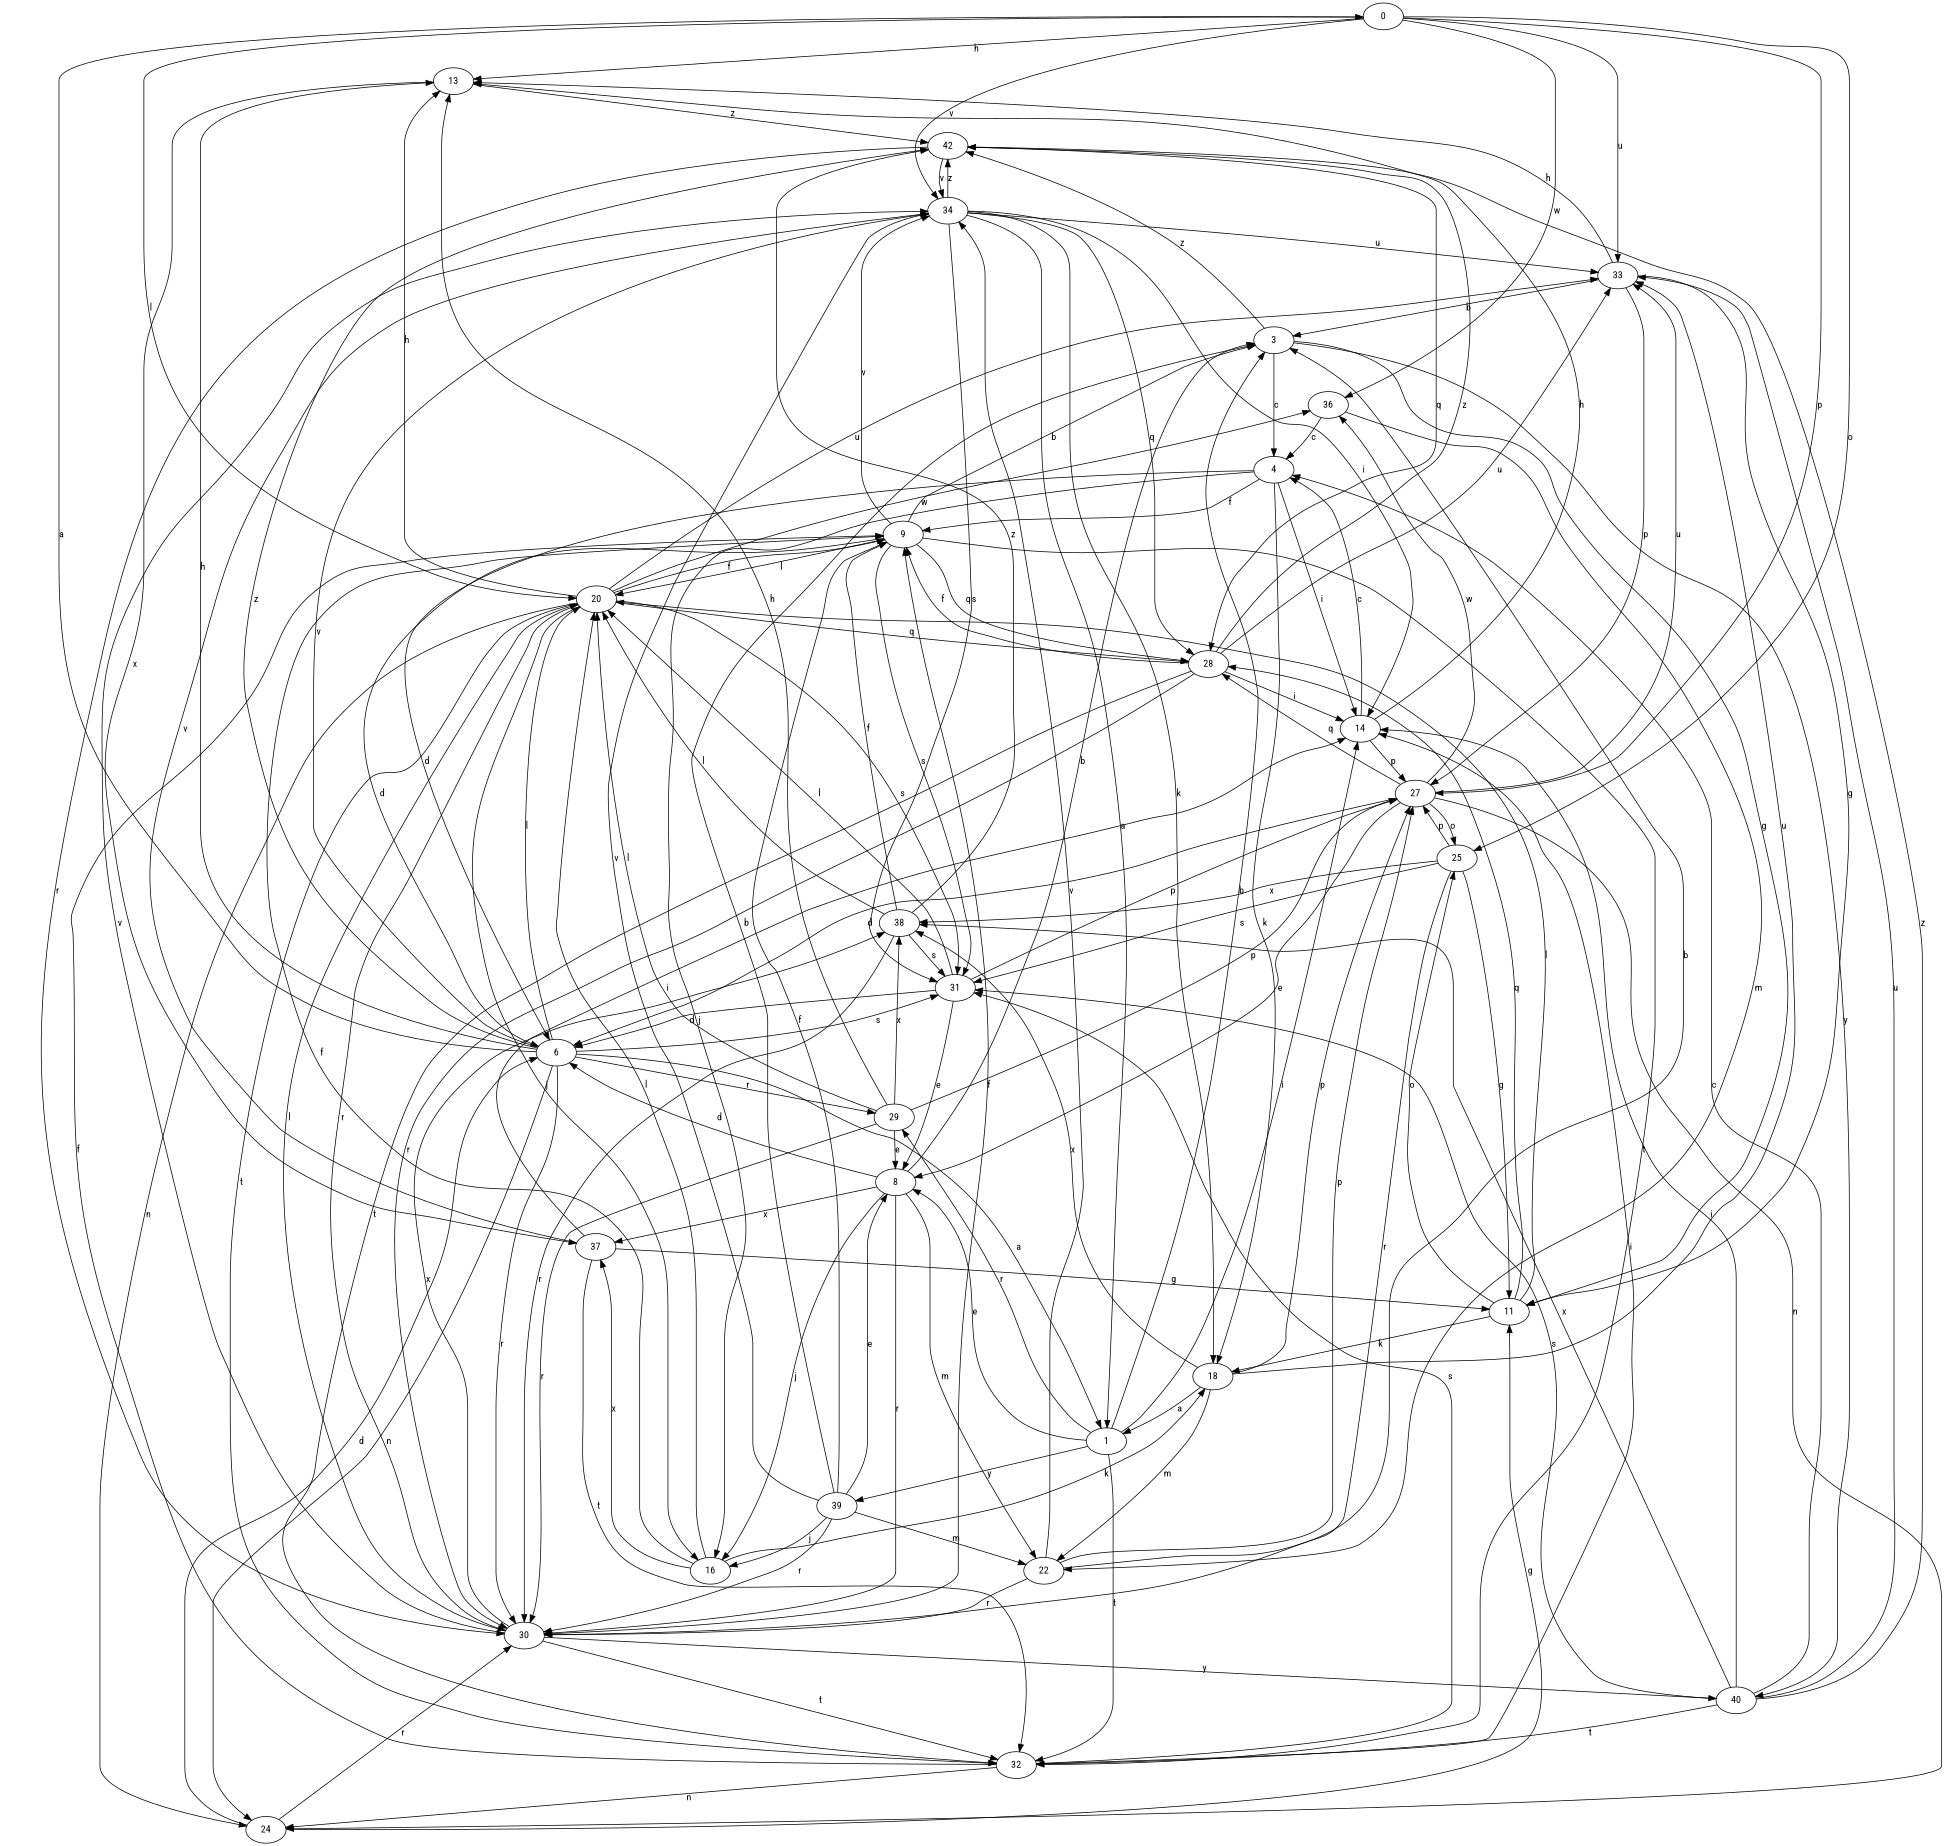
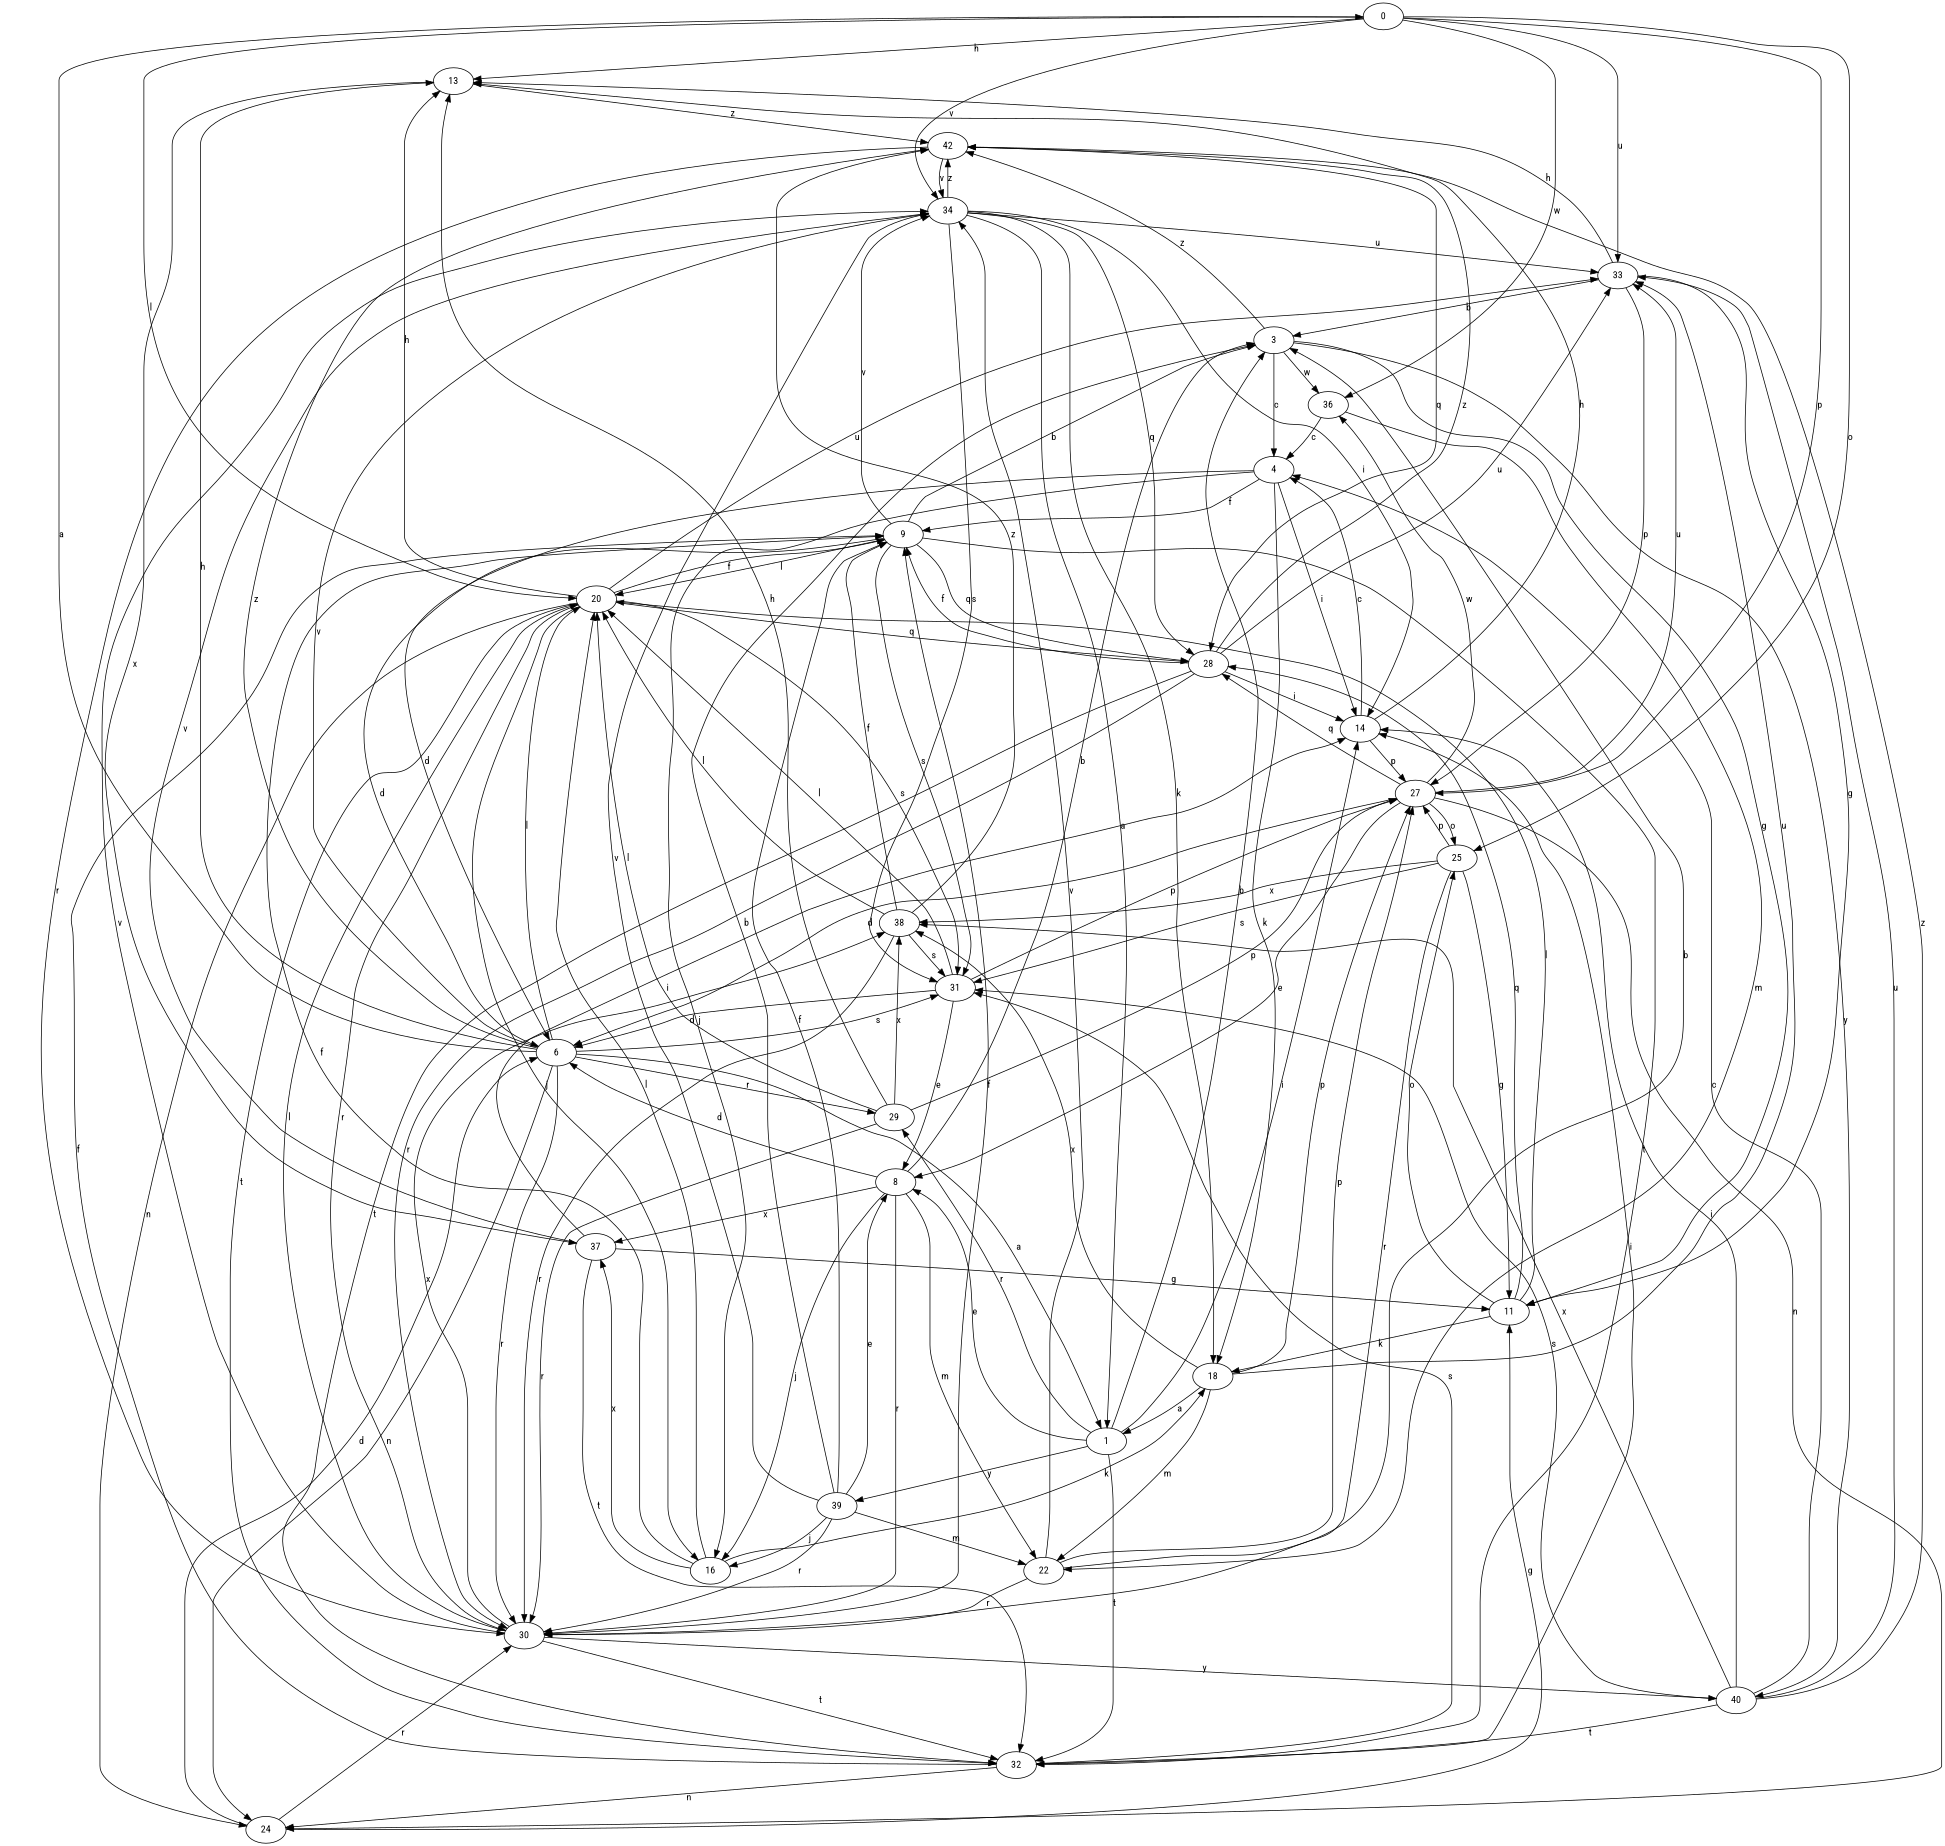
  strict digraph {
    fontname="Roboto Condensed"
    node [fontname="Roboto Condensed"]
    edge [fontname="Roboto Condensed"]
    0
    13
    20
    25
    27
    33
    34
    36
    42
    37
    32
    9
    16
    24
    30
    31
    28
    11
    38
    8
    6
    3
    1
    14
    18
    4
    22
    29
    39
    40
    0 -> 13 [label=h]
    0 -> 20 [label=l]
    0 -> 25 [label=o]
    0 -> 27 [label=p]
    0 -> 33 [label=u]
    0 -> 34 [label=v]
    0 -> 36 [label=w]
    13 -> 42 [label=z]
    13 -> 37 [label=x]
    20 -> 13 [label=h]
    20 -> 33 [label=u]
-   20 -> 36 [label=w]
+   3 -> 36 [label=w]
    20 -> 32 [label=t]
    20 -> 9 [label=f]
    20 -> 16 [label=j]
    20 -> 24 [label=n]
    20 -> 30 [label=r]
    20 -> 31 [label=s]
    20 -> 28 [label=q]
    25 -> 27 [label=p]
    25 -> 30 [label=r]
    25 -> 31 [label=s]
    25 -> 11 [label=g]
    25 -> 38 [label=x]
    27 -> 25 [label=o]
    27 -> 33 [label=u]
    27 -> 36 [label=w]
    27 -> 24 [label=n]
    27 -> 28 [label=q]
    27 -> 8 [label=e]
    27 -> 6 [label=d]
    33 -> 13 [label=h]
    33 -> 27 [label=p]
    33 -> 11 [label=g]
    33 -> 3 [label=b]
    34 -> 33 [label=u]
    34 -> 42 [label=z]
    34 -> 31 [label=s]
    34 -> 28 [label=q]
    34 -> 1 [label=a]
    34 -> 14 [label=i]
    34 -> 18 [label=k]
    36 -> 4 [label=c]
    36 -> 22 [label=m]
    42 -> 34 [label=v]
    42 -> 30 [label=r]
    42 -> 28 [label=q]
    37 -> 34 [label=v]
    37 -> 32 [label=t]
    37 -> 11 [label=g]
    37 -> 14 [label=i]
    32 -> 9 [label=f]
    32 -> 24 [label=n]
    32 -> 31 [label=s]
    32 -> 14 [label=i]
    9 -> 20 [label=l]
    9 -> 34 [label=v]
    9 -> 32 [label=t]
    9 -> 31 [label=s]
    9 -> 28 [label=q]
    9 -> 6 [label=d]
    9 -> 3 [label=b]
    16 -> 20 [label=l]
    16 -> 37 [label=x]
    16 -> 9 [label=f]
    16 -> 18 [label=k]
    24 -> 30 [label=r]
    24 -> 11 [label=g]
    24 -> 6 [label=d]
    30 -> 20 [label=l]
    30 -> 34 [label=v]
    30 -> 32 [label=t]
    30 -> 9 [label=f]
    30 -> 38 [label=x]
    30 -> 40 [label=y]
    31 -> 20 [label=l]
    31 -> 27 [label=p]
    31 -> 8 [label=e]
    31 -> 6 [label=d]
    28 -> 33 [label=u]
    28 -> 42 [label=z]
    28 -> 32 [label=t]
    28 -> 9 [label=f]
    28 -> 30 [label=r]
    28 -> 14 [label=i]
    11 -> 20 [label=l]
    11 -> 25 [label=o]
    11 -> 28 [label=q]
    11 -> 18 [label=k]
    38 -> 20 [label=l]
    38 -> 42 [label=z]
    38 -> 9 [label=f]
    38 -> 30 [label=r]
    38 -> 31 [label=s]
    8 -> 37 [label=x]
    8 -> 16 [label=j]
    8 -> 30 [label=r]
    8 -> 6 [label=d]
    8 -> 3 [label=b]
    8 -> 22 [label=m]
    6 -> 0 [label=a]
    6 -> 13 [label=h]
    6 -> 20 [label=l]
    6 -> 34 [label=v]
    6 -> 42 [label=z]
    6 -> 24 [label=n]
    6 -> 30 [label=r]
    6 -> 31 [label=s]
    6 -> 1 [label=a]
    6 -> 29 [label=r]
    3 -> 42 [label=z]
    3 -> 11 [label=g]
    3 -> 4 [label=c]
    3 -> 40 [label=y]
    1 -> 32 [label=t]
    1 -> 8 [label=e]
    1 -> 3 [label=b]
    1 -> 14 [label=i]
    1 -> 29 [label=r]
    1 -> 39 [label=y]
    14 -> 13 [label=h]
    14 -> 27 [label=p]
    14 -> 4 [label=c]
    18 -> 27 [label=p]
    18 -> 33 [label=u]
    18 -> 38 [label=x]
    18 -> 1 [label=a]
    18 -> 22 [label=m]
    4 -> 9 [label=f]
    4 -> 16 [label=j]
    4 -> 6 [label=d]
    4 -> 14 [label=i]
    4 -> 18 [label=k]
    22 -> 27 [label=p]
    22 -> 34 [label=v]
    22 -> 30 [label=r]
    22 -> 3 [label=b]
    29 -> 13 [label=h]
    29 -> 20 [label=l]
    29 -> 27 [label=p]
    29 -> 30 [label=r]
    29 -> 38 [label=x]
-   29 -> 8 [label=e]
    39 -> 34 [label=v]
    39 -> 9 [label=f]
    39 -> 16 [label=j]
    39 -> 30 [label=r]
    39 -> 8 [label=e]
    39 -> 3 [label=b]
    39 -> 22 [label=m]
    40 -> 33 [label=u]
    40 -> 42 [label=z]
    40 -> 32 [label=t]
    40 -> 31 [label=s]
    40 -> 38 [label=x]
    40 -> 14 [label=i]
    40 -> 4 [label=c]
  }
